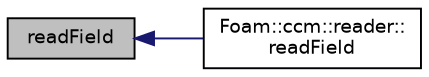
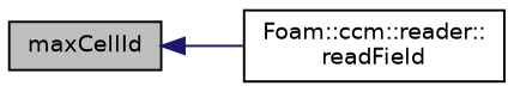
  digraph {
    rankdir=LR
    node [color=black fontname=Helvetica fontsize=10 shape=record]
-   n1 [fillcolor=grey75 fontcolor=black height=0.2 label=readField style=filled width=0.4]
+   n1 [fillcolor=grey75 fontcolor=black height=0.2 label=maxCellId style=filled width=0.4]
    n2 [height=0.2 label="Foam::ccm::reader::\lreadField" width=0.4]
    n1 -> n2 [color=midnightblue dir=back fontname=Helvetica fontsize=10 labelfontname=Helvetica labelfontsize=10 style=solid]
  }
